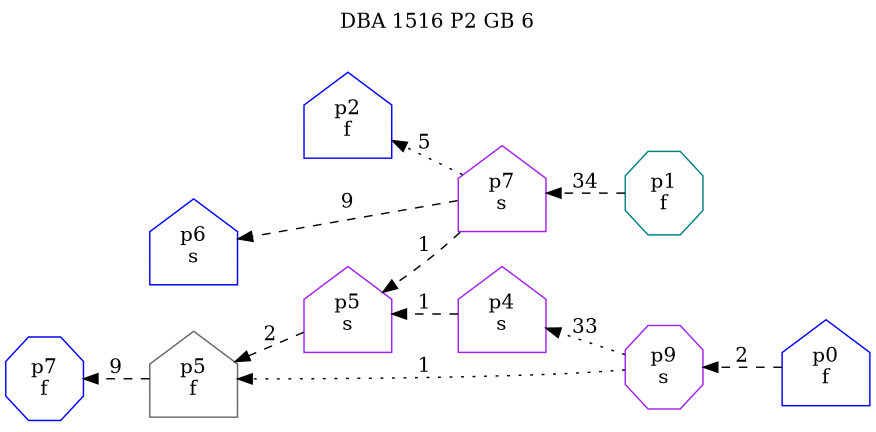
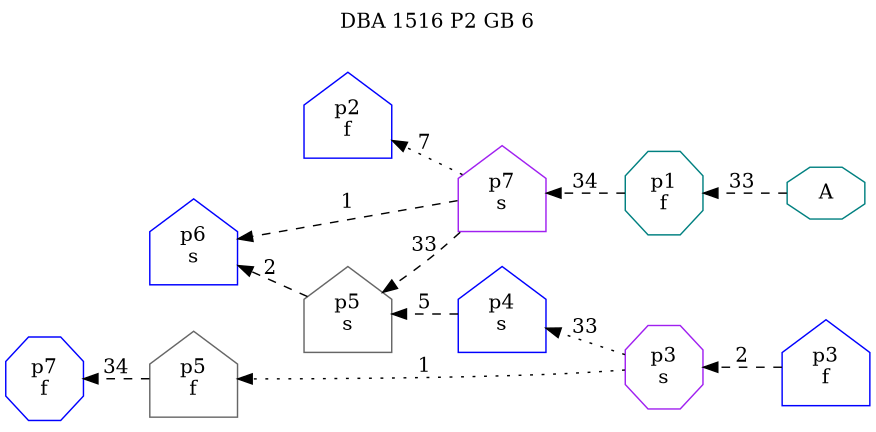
  digraph {
    label=" DBA 1516 P2 GB 6 "
    labelloc=tl
    rankdir=RL
    node [color=blue shape=house]
    edge [style=dashed]
+   n1 [color=teal label=A shape=octagon]
    n2 [color=teal label="p1\nf" shape=octagon]
    n3 [color=purple label="p7\ns"]
    n4 [label="p2\nf"]
-   n5 [color=purple label="p5\ns"]
+   n5 [color=gray40 label="p5\ns"]
    n6 [label="p6\ns"]
    n7 [color=gray40 label="p5\nf"]
-   n8 [label="p0\nf"]
-   n9 [color=purple label="p9\ns" shape=octagon]
-   n10 [color=purple label="p4\ns"]
+   n8 [label="p3\nf"]
+   n9 [color=purple label="p3\ns" shape=octagon]
+   n10 [label="p4\ns"]
    n11 [label="p7\nf" shape=octagon]
+   n1 -> n2 [label=33]
    n2 -> n3 [label=34]
-   n3 -> n4 [label=5 style=dotted]
-   n3 -> n5 [label=1]
-   n3 -> n6 [label=9]
-   n5 -> n7 [label=2]
-   n7 -> n11 [label=9]
+   n3 -> n4 [label=7 style=dotted]
+   n3 -> n5 [label=33]
+   n3 -> n6 [label=1]
+   n5 -> n6 [label=2]
+   n7 -> n11 [label=34]
    n8 -> n9 [label=2]
    n9 -> n7 [label=1 style=dotted]
    n9 -> n10 [label=33 style=dotted]
-   n10 -> n5 [label=1]
+   n10 -> n5 [label=5]
  }
